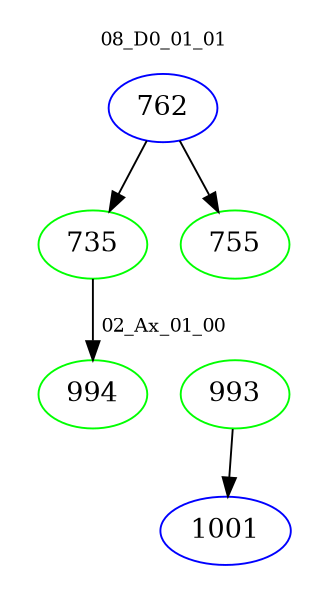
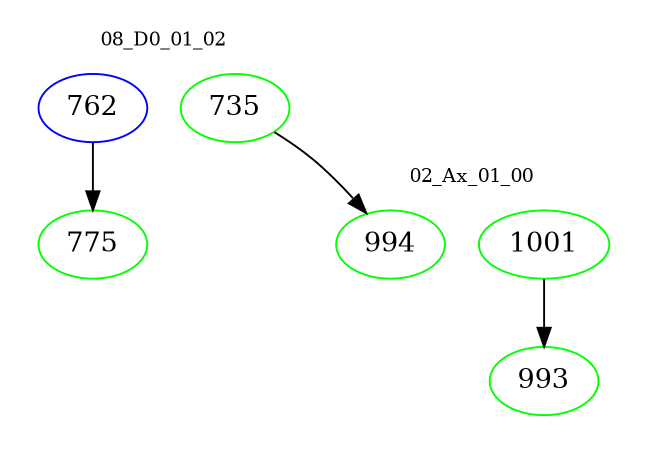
  digraph {
    node [color=green]
    edge [color=black]
-   n1 [color=blue label=1001]
+   n1 [label=1001]
    n2 [label=993]
    n3 [label=994]
    n4 [color=blue label=762]
    n5 [label=735]
-   n6 [label=755]
+   n6 [label=775]
    subgraph cluster_1 {
      color=white
      fontsize=10
      label="02_Ax_01_00"
      n1
      n2
      n3
    }
    subgraph cluster_2 {
      color=white
      fontsize=10
-     label="08_D0_01_01"
+     label="08_D0_01_02"
      n4
      n5
      n6
    }
-   n2 -> n1
-   n4 -> n5
+   n1 -> n2
    n4 -> n6
    n5 -> n3
  }
